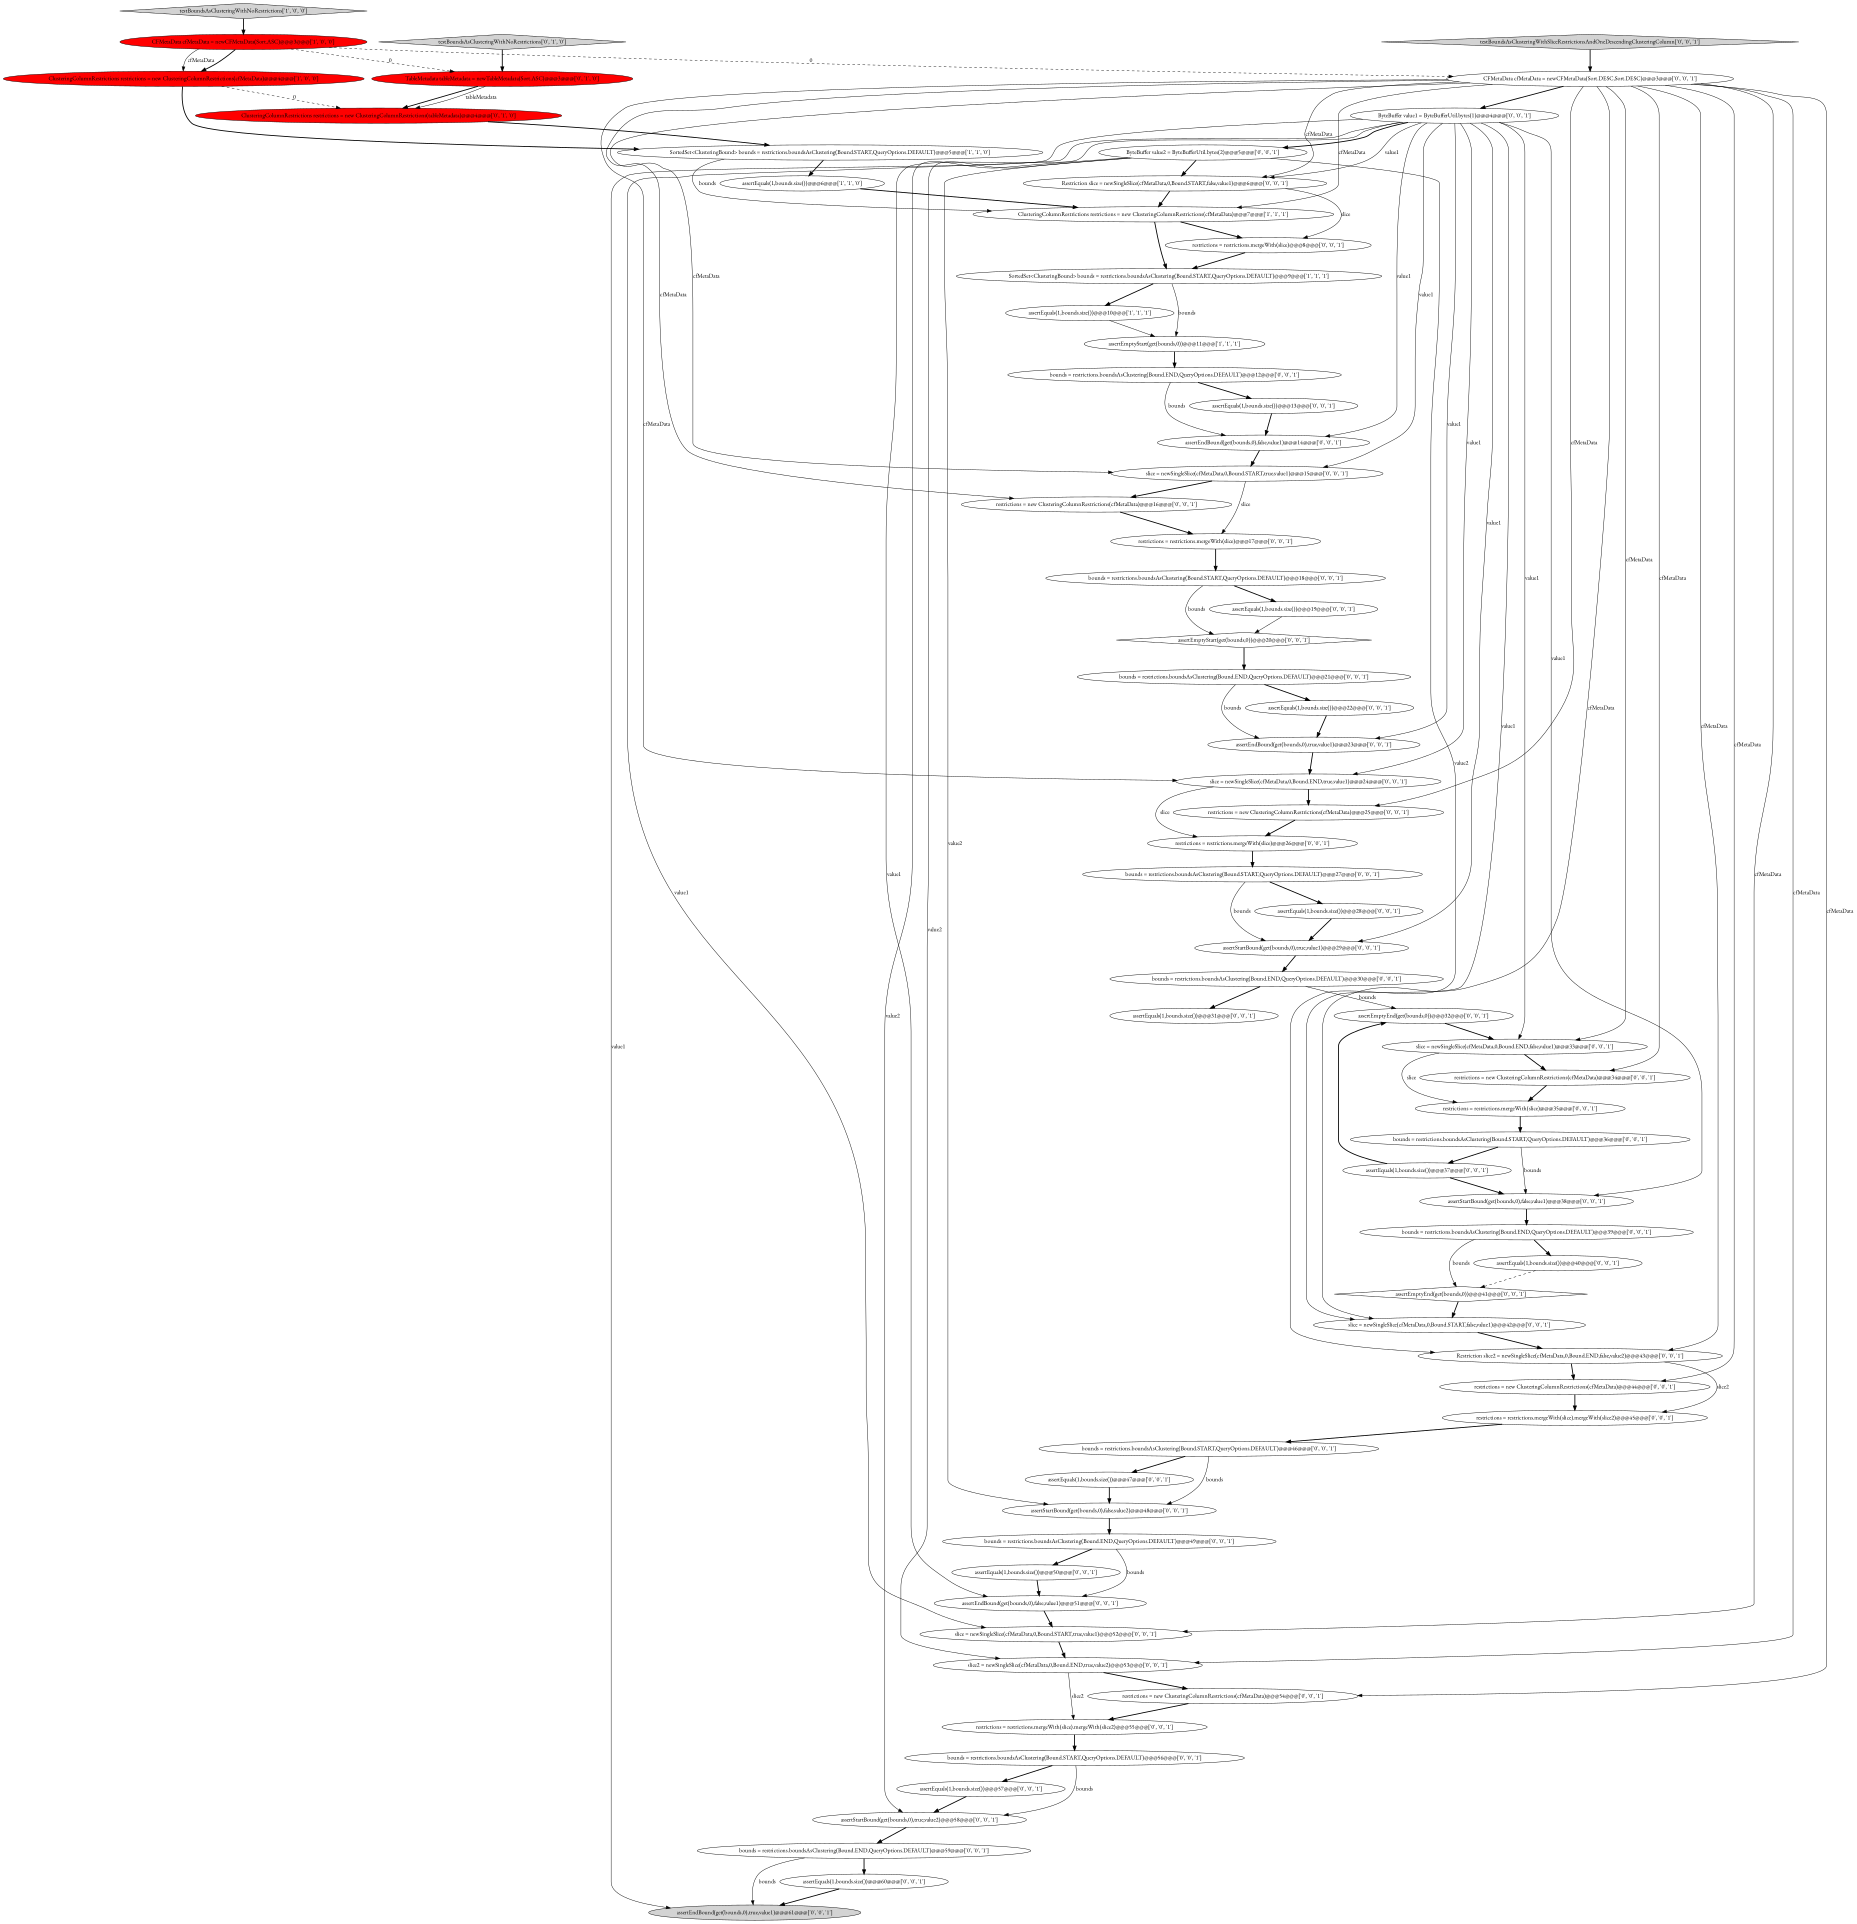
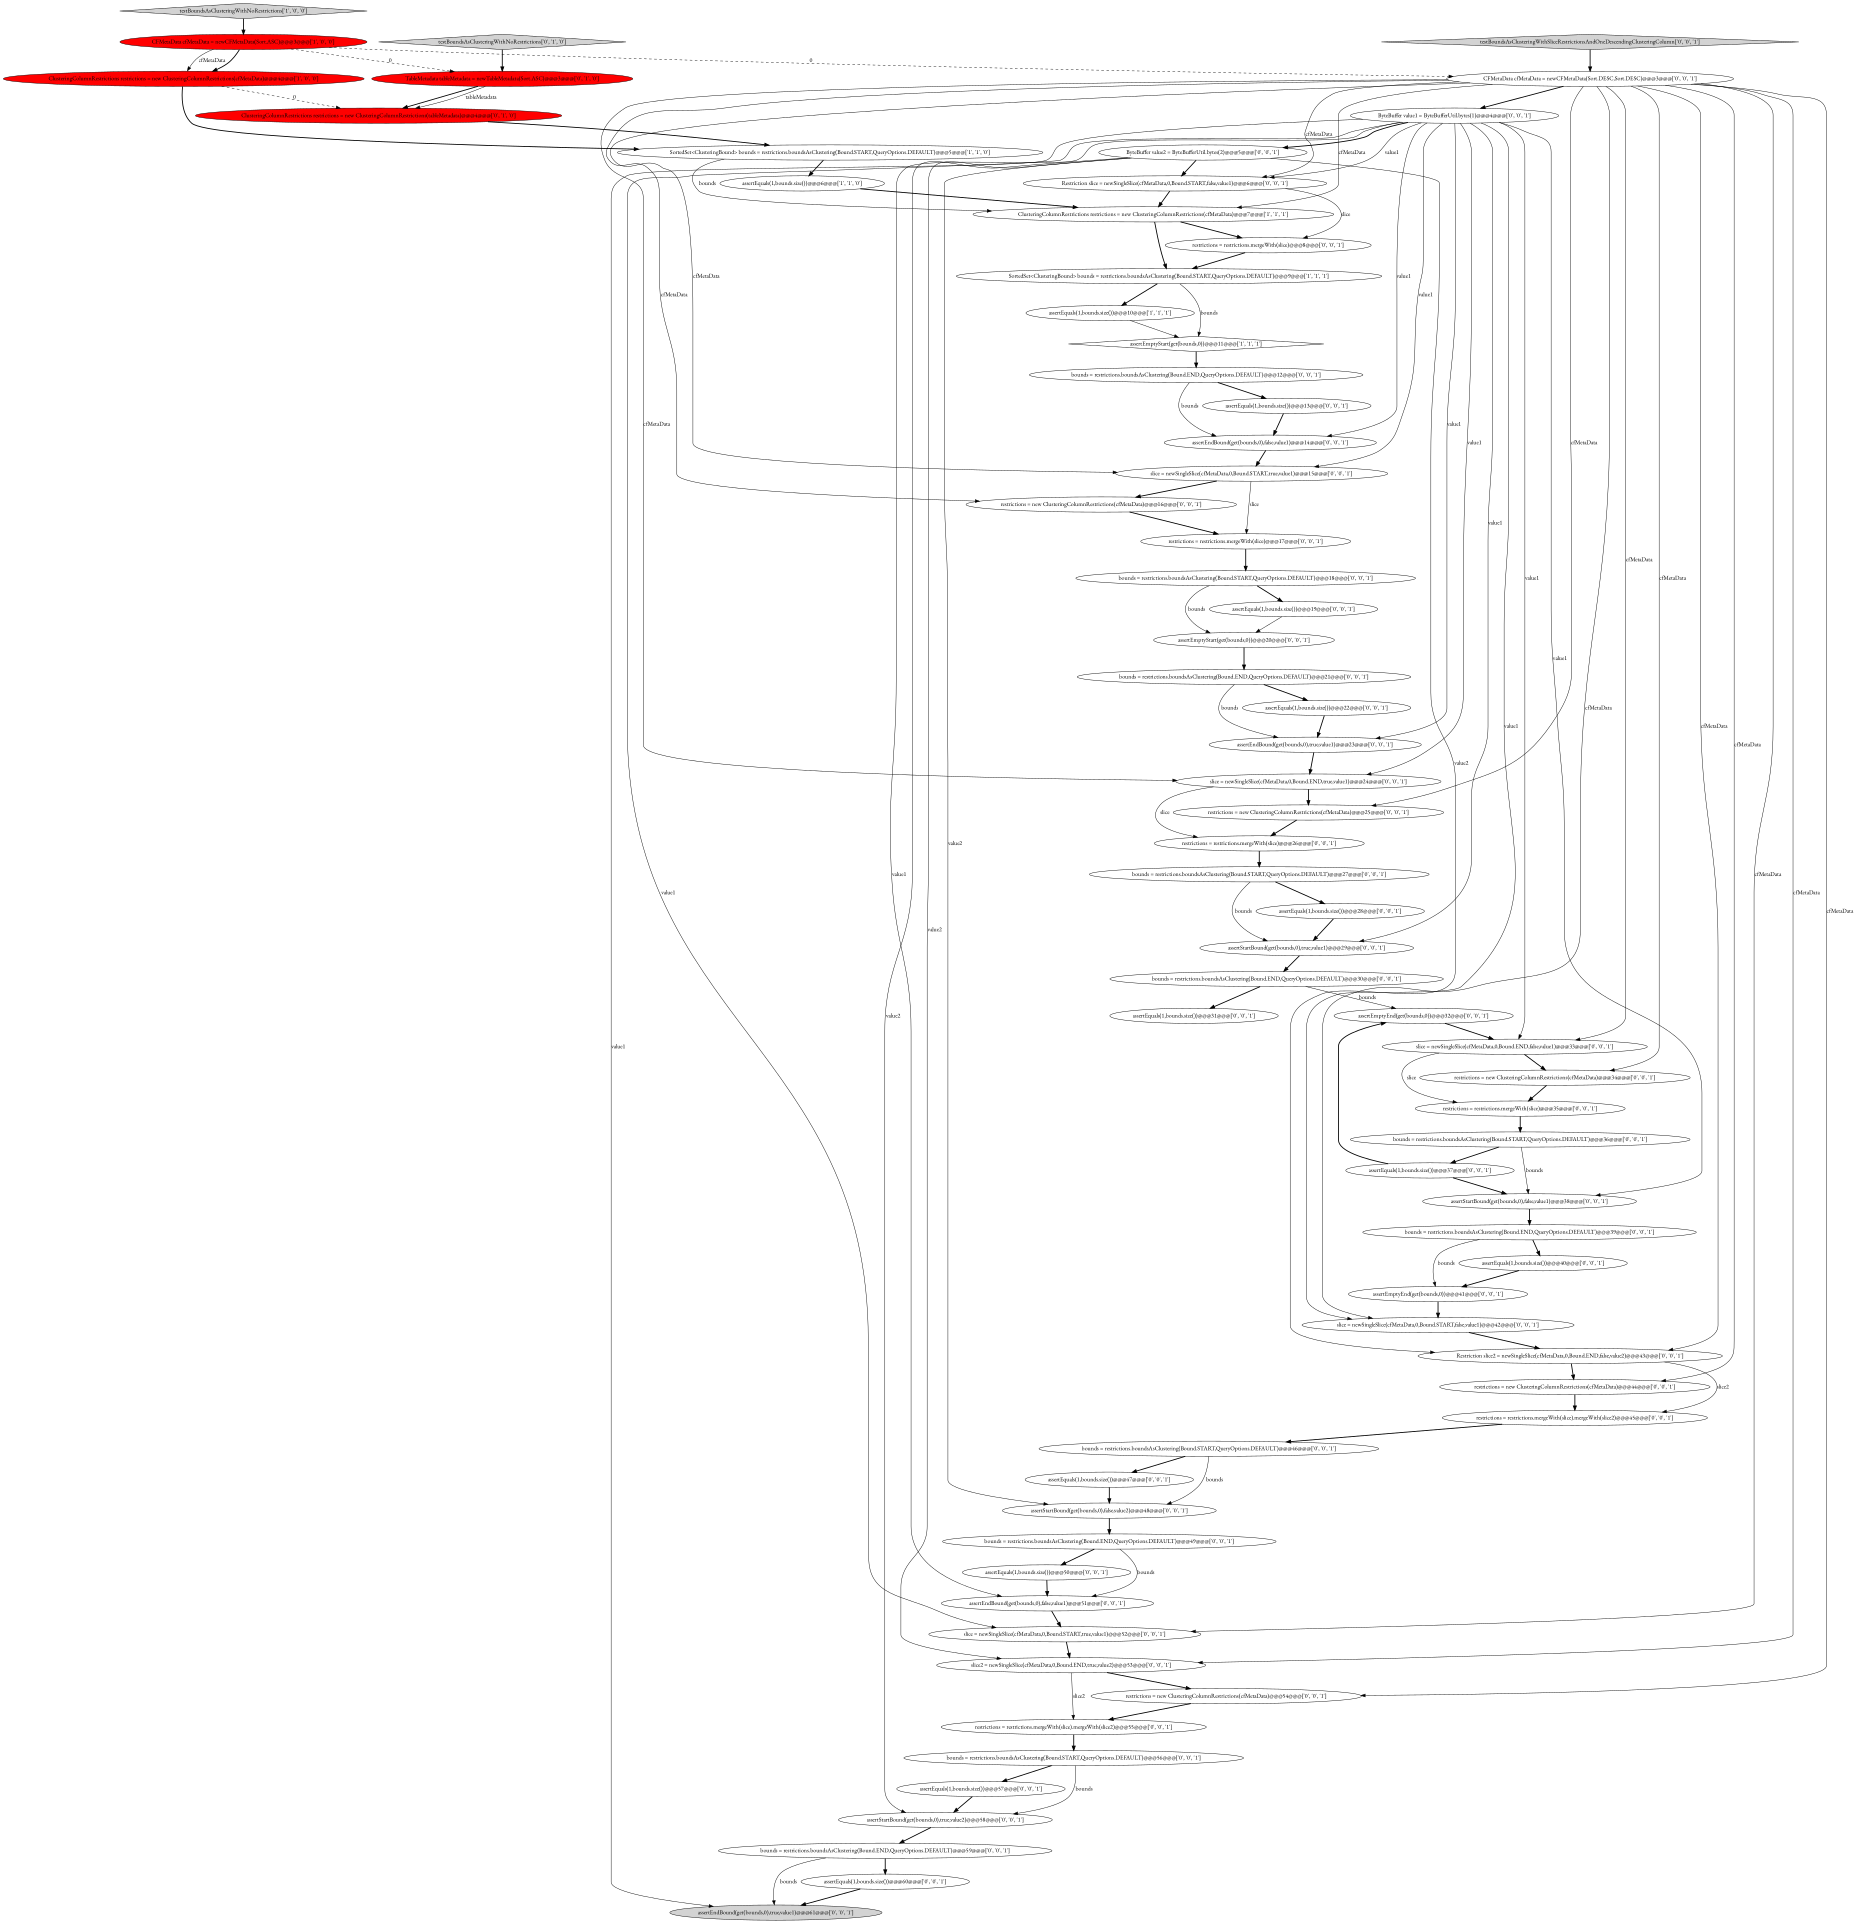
  digraph {
    fontname="EB Garamond"
    node [fillcolor=white fontname="EB Garamond" shape=ellipse style=filled]
    edge [fontname="EB Garamond" style=bold]
    n1 [label="ByteBuffer value2 = ByteBufferUtil.bytes(2)@@@5@@@['0', '0', '1']"]
    n2 [label="Restriction slice = newSingleSlice(cfMetaData,0,Bound.START,false,value1)@@@6@@@['0', '0', '1']"]
    n3 [label="assertStartBound(get(bounds,0),false,value2)@@@48@@@['0', '0', '1']"]
    n4 [label="assertStartBound(get(bounds,0),true,value2)@@@58@@@['0', '0', '1']"]
    n5 [label="slice2 = newSingleSlice(cfMetaData,0,Bound.END,true,value2)@@@53@@@['0', '0', '1']"]
    n6 [label="Restriction slice2 = newSingleSlice(cfMetaData,0,Bound.END,false,value2)@@@43@@@['0', '0', '1']"]
    n7 [label="restrictions = restrictions.mergeWith(slice)@@@8@@@['0', '0', '1']"]
    n8 [label="ClusteringColumnRestrictions restrictions = new ClusteringColumnRestrictions(cfMetaData)@@@7@@@['1', '1', '1']"]
    n9 [label="bounds = restrictions.boundsAsClustering(Bound.END,QueryOptions.DEFAULT)@@@49@@@['0', '0', '1']"]
    n10 [label="bounds = restrictions.boundsAsClustering(Bound.END,QueryOptions.DEFAULT)@@@59@@@['0', '0', '1']"]
    n11 [label="restrictions = new ClusteringColumnRestrictions(cfMetaData)@@@54@@@['0', '0', '1']"]
    n12 [label="restrictions = restrictions.mergeWith(slice).mergeWith(slice2)@@@55@@@['0', '0', '1']"]
    n13 [label="restrictions = new ClusteringColumnRestrictions(cfMetaData)@@@44@@@['0', '0', '1']"]
    n14 [label="restrictions = restrictions.mergeWith(slice).mergeWith(slice2)@@@45@@@['0', '0', '1']"]
    n15 [label="bounds = restrictions.boundsAsClustering(Bound.START,QueryOptions.DEFAULT)@@@56@@@['0', '0', '1']"]
    n16 [label="assertEquals(1,bounds.size())@@@57@@@['0', '0', '1']"]
    n17 [label="bounds = restrictions.boundsAsClustering(Bound.END,QueryOptions.DEFAULT)@@@21@@@['0', '0', '1']"]
    n18 [label="assertEquals(1,bounds.size())@@@22@@@['0', '0', '1']"]
    n19 [label="assertEndBound(get(bounds,0),true,value1)@@@23@@@['0', '0', '1']"]
    n20 [label="slice = newSingleSlice(cfMetaData,0,Bound.END,true,value1)@@@24@@@['0', '0', '1']"]
    n21 [label="bounds = restrictions.boundsAsClustering(Bound.START,QueryOptions.DEFAULT)@@@46@@@['0', '0', '1']"]
    n22 [label="restrictions = new ClusteringColumnRestrictions(cfMetaData)@@@25@@@['0', '0', '1']"]
    n23 [label="restrictions = restrictions.mergeWith(slice)@@@26@@@['0', '0', '1']"]
    n24 [label="bounds = restrictions.boundsAsClustering(Bound.START,QueryOptions.DEFAULT)@@@27@@@['0', '0', '1']"]
    n25 [label="ByteBuffer value1 = ByteBufferUtil.bytes(1)@@@4@@@['0', '0', '1']"]
    n26 [label="slice = newSingleSlice(cfMetaData,0,Bound.START,true,value1)@@@15@@@['0', '0', '1']"]
    n27 [fillcolor=lightgray label="assertEndBound(get(bounds,0),true,value1)@@@61@@@['0', '0', '1']"]
    n28 [label="slice = newSingleSlice(cfMetaData,0,Bound.END,false,value1)@@@33@@@['0', '0', '1']"]
    n29 [label="assertEndBound(get(bounds,0),false,value1)@@@51@@@['0', '0', '1']"]
    n30 [label="assertStartBound(get(bounds,0),false,value1)@@@38@@@['0', '0', '1']"]
    n31 [label="slice = newSingleSlice(cfMetaData,0,Bound.START,false,value1)@@@42@@@['0', '0', '1']"]
    n32 [label="assertEndBound(get(bounds,0),false,value1)@@@14@@@['0', '0', '1']"]
    n33 [label="slice = newSingleSlice(cfMetaData,0,Bound.START,true,value1)@@@52@@@['0', '0', '1']"]
    n34 [label="assertStartBound(get(bounds,0),true,value1)@@@29@@@['0', '0', '1']"]
    n35 [label="restrictions = new ClusteringColumnRestrictions(cfMetaData)@@@16@@@['0', '0', '1']"]
    n36 [label="restrictions = restrictions.mergeWith(slice)@@@17@@@['0', '0', '1']"]
    n37 [label="restrictions = new ClusteringColumnRestrictions(cfMetaData)@@@34@@@['0', '0', '1']"]
    n38 [label="restrictions = restrictions.mergeWith(slice)@@@35@@@['0', '0', '1']"]
    n39 [label="bounds = restrictions.boundsAsClustering(Bound.END,QueryOptions.DEFAULT)@@@39@@@['0', '0', '1']"]
    n40 [label="bounds = restrictions.boundsAsClustering(Bound.END,QueryOptions.DEFAULT)@@@30@@@['0', '0', '1']"]
    n41 [label="assertEquals(1,bounds.size())@@@19@@@['0', '0', '1']"]
-   n42 [label="assertEmptyStart(get(bounds,0))@@@20@@@['0', '0', '1']" shape=diamond]
+   n42 [label="assertEmptyStart(get(bounds,0))@@@20@@@['0', '0', '1']"]
    n43 [label="assertEquals(1,bounds.size())@@@37@@@['0', '0', '1']"]
    n44 [label="assertEmptyEnd(get(bounds,0))@@@32@@@['0', '0', '1']"]
    n45 [label="bounds = restrictions.boundsAsClustering(Bound.START,QueryOptions.DEFAULT)@@@18@@@['0', '0', '1']"]
    n46 [label="assertEquals(1,bounds.size())@@@10@@@['1', '1', '1']"]
-   n47 [label="assertEmptyStart(get(bounds,0))@@@11@@@['1', '1', '1']"]
+   n47 [label="assertEmptyStart(get(bounds,0))@@@11@@@['1', '1', '1']" shape=diamond]
    n48 [label="bounds = restrictions.boundsAsClustering(Bound.END,QueryOptions.DEFAULT)@@@12@@@['0', '0', '1']"]
    n49 [label="SortedSet<ClusteringBound> bounds = restrictions.boundsAsClustering(Bound.START,QueryOptions.DEFAULT)@@@9@@@['1', '1', '1']"]
    n50 [fillcolor=red label="ClusteringColumnRestrictions restrictions = new ClusteringColumnRestrictions(tableMetadata)@@@4@@@['0', '1', '0']"]
    n51 [label="SortedSet<ClusteringBound> bounds = restrictions.boundsAsClustering(Bound.START,QueryOptions.DEFAULT)@@@5@@@['1', '1', '0']"]
    n52 [label="assertEquals(1,bounds.size())@@@6@@@['1', '1', '0']"]
    n53 [label="assertEquals(1,bounds.size())@@@13@@@['0', '0', '1']"]
    n54 [fillcolor=red label="CFMetaData cfMetaData = newCFMetaData(Sort.ASC)@@@3@@@['1', '0', '0']"]
    n55 [label="CFMetaData cfMetaData = newCFMetaData(Sort.DESC,Sort.DESC)@@@3@@@['0', '0', '1']"]
    n56 [fillcolor=red label="TableMetadata tableMetadata = newTableMetadata(Sort.ASC)@@@3@@@['0', '1', '0']"]
    n57 [fillcolor=red label="ClusteringColumnRestrictions restrictions = new ClusteringColumnRestrictions(cfMetaData)@@@4@@@['1', '0', '0']"]
    n58 [fillcolor=lightgray label="testBoundsAsClusteringWithSliceRestrictionsAndOneDescendingClusteringColumn['0', '0', '1']" shape=diamond]
    n59 [fillcolor=lightgray label="testBoundsAsClusteringWithNoRestrictions['1', '0', '0']" shape=diamond]
    n60 [label="assertEquals(1,bounds.size())@@@50@@@['0', '0', '1']"]
    n61 [label="bounds = restrictions.boundsAsClustering(Bound.START,QueryOptions.DEFAULT)@@@36@@@['0', '0', '1']"]
    n62 [label="assertEquals(1,bounds.size())@@@60@@@['0', '0', '1']"]
    n63 [label="assertEquals(1,bounds.size())@@@31@@@['0', '0', '1']"]
-   n64 [label="assertEmptyEnd(get(bounds,0))@@@41@@@['0', '0', '1']" shape=diamond]
+   n64 [label="assertEmptyEnd(get(bounds,0))@@@41@@@['0', '0', '1']"]
    n65 [label="assertEquals(1,bounds.size())@@@40@@@['0', '0', '1']"]
    n66 [fillcolor=lightgray label="testBoundsAsClusteringWithNoRestrictions['0', '1', '0']" shape=diamond]
    n67 [label="assertEquals(1,bounds.size())@@@28@@@['0', '0', '1']"]
    n68 [label="assertEquals(1,bounds.size())@@@47@@@['0', '0', '1']"]
    n1 -> n2
    n1 -> n3 [label=value2 style=solid]
    n1 -> n4 [label=value2 style=solid]
    n1 -> n5 [label=value2 style=solid]
    n1 -> n6 [label=value2 style=solid]
    n2 -> n7 [label=slice style=solid]
    n2 -> n8
    n3 -> n9
    n4 -> n10
    n5 -> n11
    n5 -> n12 [label=slice2 style=solid]
    n6 -> n13
    n6 -> n14 [label=slice2 style=solid]
    n7 -> n49
    n8 -> n7
    n8 -> n49
    n9 -> n29 [label=bounds style=solid]
    n9 -> n60
    n10 -> n27 [label=bounds style=solid]
    n10 -> n62
    n11 -> n12
    n12 -> n15
    n13 -> n14
    n14 -> n21
    n15 -> n4 [label=bounds style=solid]
    n15 -> n16
    n16 -> n4
    n17 -> n18
    n17 -> n19 [label=bounds style=solid]
    n18 -> n19
    n19 -> n20
    n20 -> n22
    n20 -> n23 [label=slice style=solid]
    n21 -> n3 [label=bounds style=solid]
    n21 -> n68
    n22 -> n23
    n23 -> n24
    n24 -> n34 [label=bounds style=solid]
    n24 -> n67
    n25 -> n1
    n25 -> n2 [label=value1 style=solid]
    n25 -> n19 [label=value1 style=solid]
    n25 -> n20 [label=value1 style=solid]
    n25 -> n26 [label=value1 style=solid]
    n25 -> n27 [label=value1 style=solid]
    n25 -> n28 [label=value1 style=solid]
    n25 -> n29 [label=value1 style=solid]
    n25 -> n30 [label=value1 style=solid]
    n25 -> n31 [label=value1 style=solid]
    n25 -> n32 [label=value1 style=solid]
    n25 -> n33 [label=value1 style=solid]
    n25 -> n34 [label=value1 style=solid]
    n26 -> n35
    n26 -> n36 [label=slice style=solid]
    n28 -> n37
    n28 -> n38 [label=slice style=solid]
    n29 -> n33
    n30 -> n39
    n31 -> n6
    n32 -> n26
    n33 -> n5
    n34 -> n40
    n35 -> n36
    n36 -> n45
    n37 -> n38
    n38 -> n61
    n39 -> n64 [label=bounds style=solid]
    n39 -> n65
    n40 -> n44 [label=bounds style=solid]
    n40 -> n63
    n41 -> n42 [style=solid]
    n42 -> n17
    n43 -> n30
    n43 -> n44
    n44 -> n28
    n45 -> n41
    n45 -> n42 [label=bounds style=solid]
    n46 -> n47 [style=solid]
    n47 -> n48
    n48 -> n32 [label=bounds style=solid]
    n48 -> n53
    n49 -> n46
    n49 -> n47 [label=bounds style=solid]
    n50 -> n51
    n51 -> n8 [label=bounds style=solid]
    n51 -> n52
    n52 -> n8
    n53 -> n32
    n54 -> n55 [label=0 style=dashed]
    n54 -> n56 [label=0 style=dashed]
    n54 -> n57
    n54 -> n57 [label=cfMetaData style=solid]
    n55 -> n2 [label=cfMetaData style=solid]
    n55 -> n5 [label=cfMetaData style=solid]
    n55 -> n6 [label=cfMetaData style=solid]
    n55 -> n8 [label=cfMetaData style=solid]
    n55 -> n11 [label=cfMetaData style=solid]
    n55 -> n13 [label=cfMetaData style=solid]
    n55 -> n20 [label=cfMetaData style=solid]
    n55 -> n22 [label=cfMetaData style=solid]
    n55 -> n25
    n55 -> n26 [label=cfMetaData style=solid]
    n55 -> n28 [label=cfMetaData style=solid]
    n55 -> n31 [label=cfMetaData style=solid]
    n55 -> n33 [label=cfMetaData style=solid]
    n55 -> n35 [label=cfMetaData style=solid]
    n55 -> n37 [label=cfMetaData style=solid]
    n56 -> n50
    n56 -> n50 [label=tableMetadata style=solid]
    n57 -> n50 [label=0 style=dashed]
    n57 -> n51
    n58 -> n55
    n59 -> n54
    n60 -> n29
    n61 -> n30 [label=bounds style=solid]
    n61 -> n43
    n62 -> n27
    n64 -> n31
-   n65 -> n64 [style=dashed]
+   n65 -> n64
    n66 -> n56
    n67 -> n34
    n68 -> n3
  }
